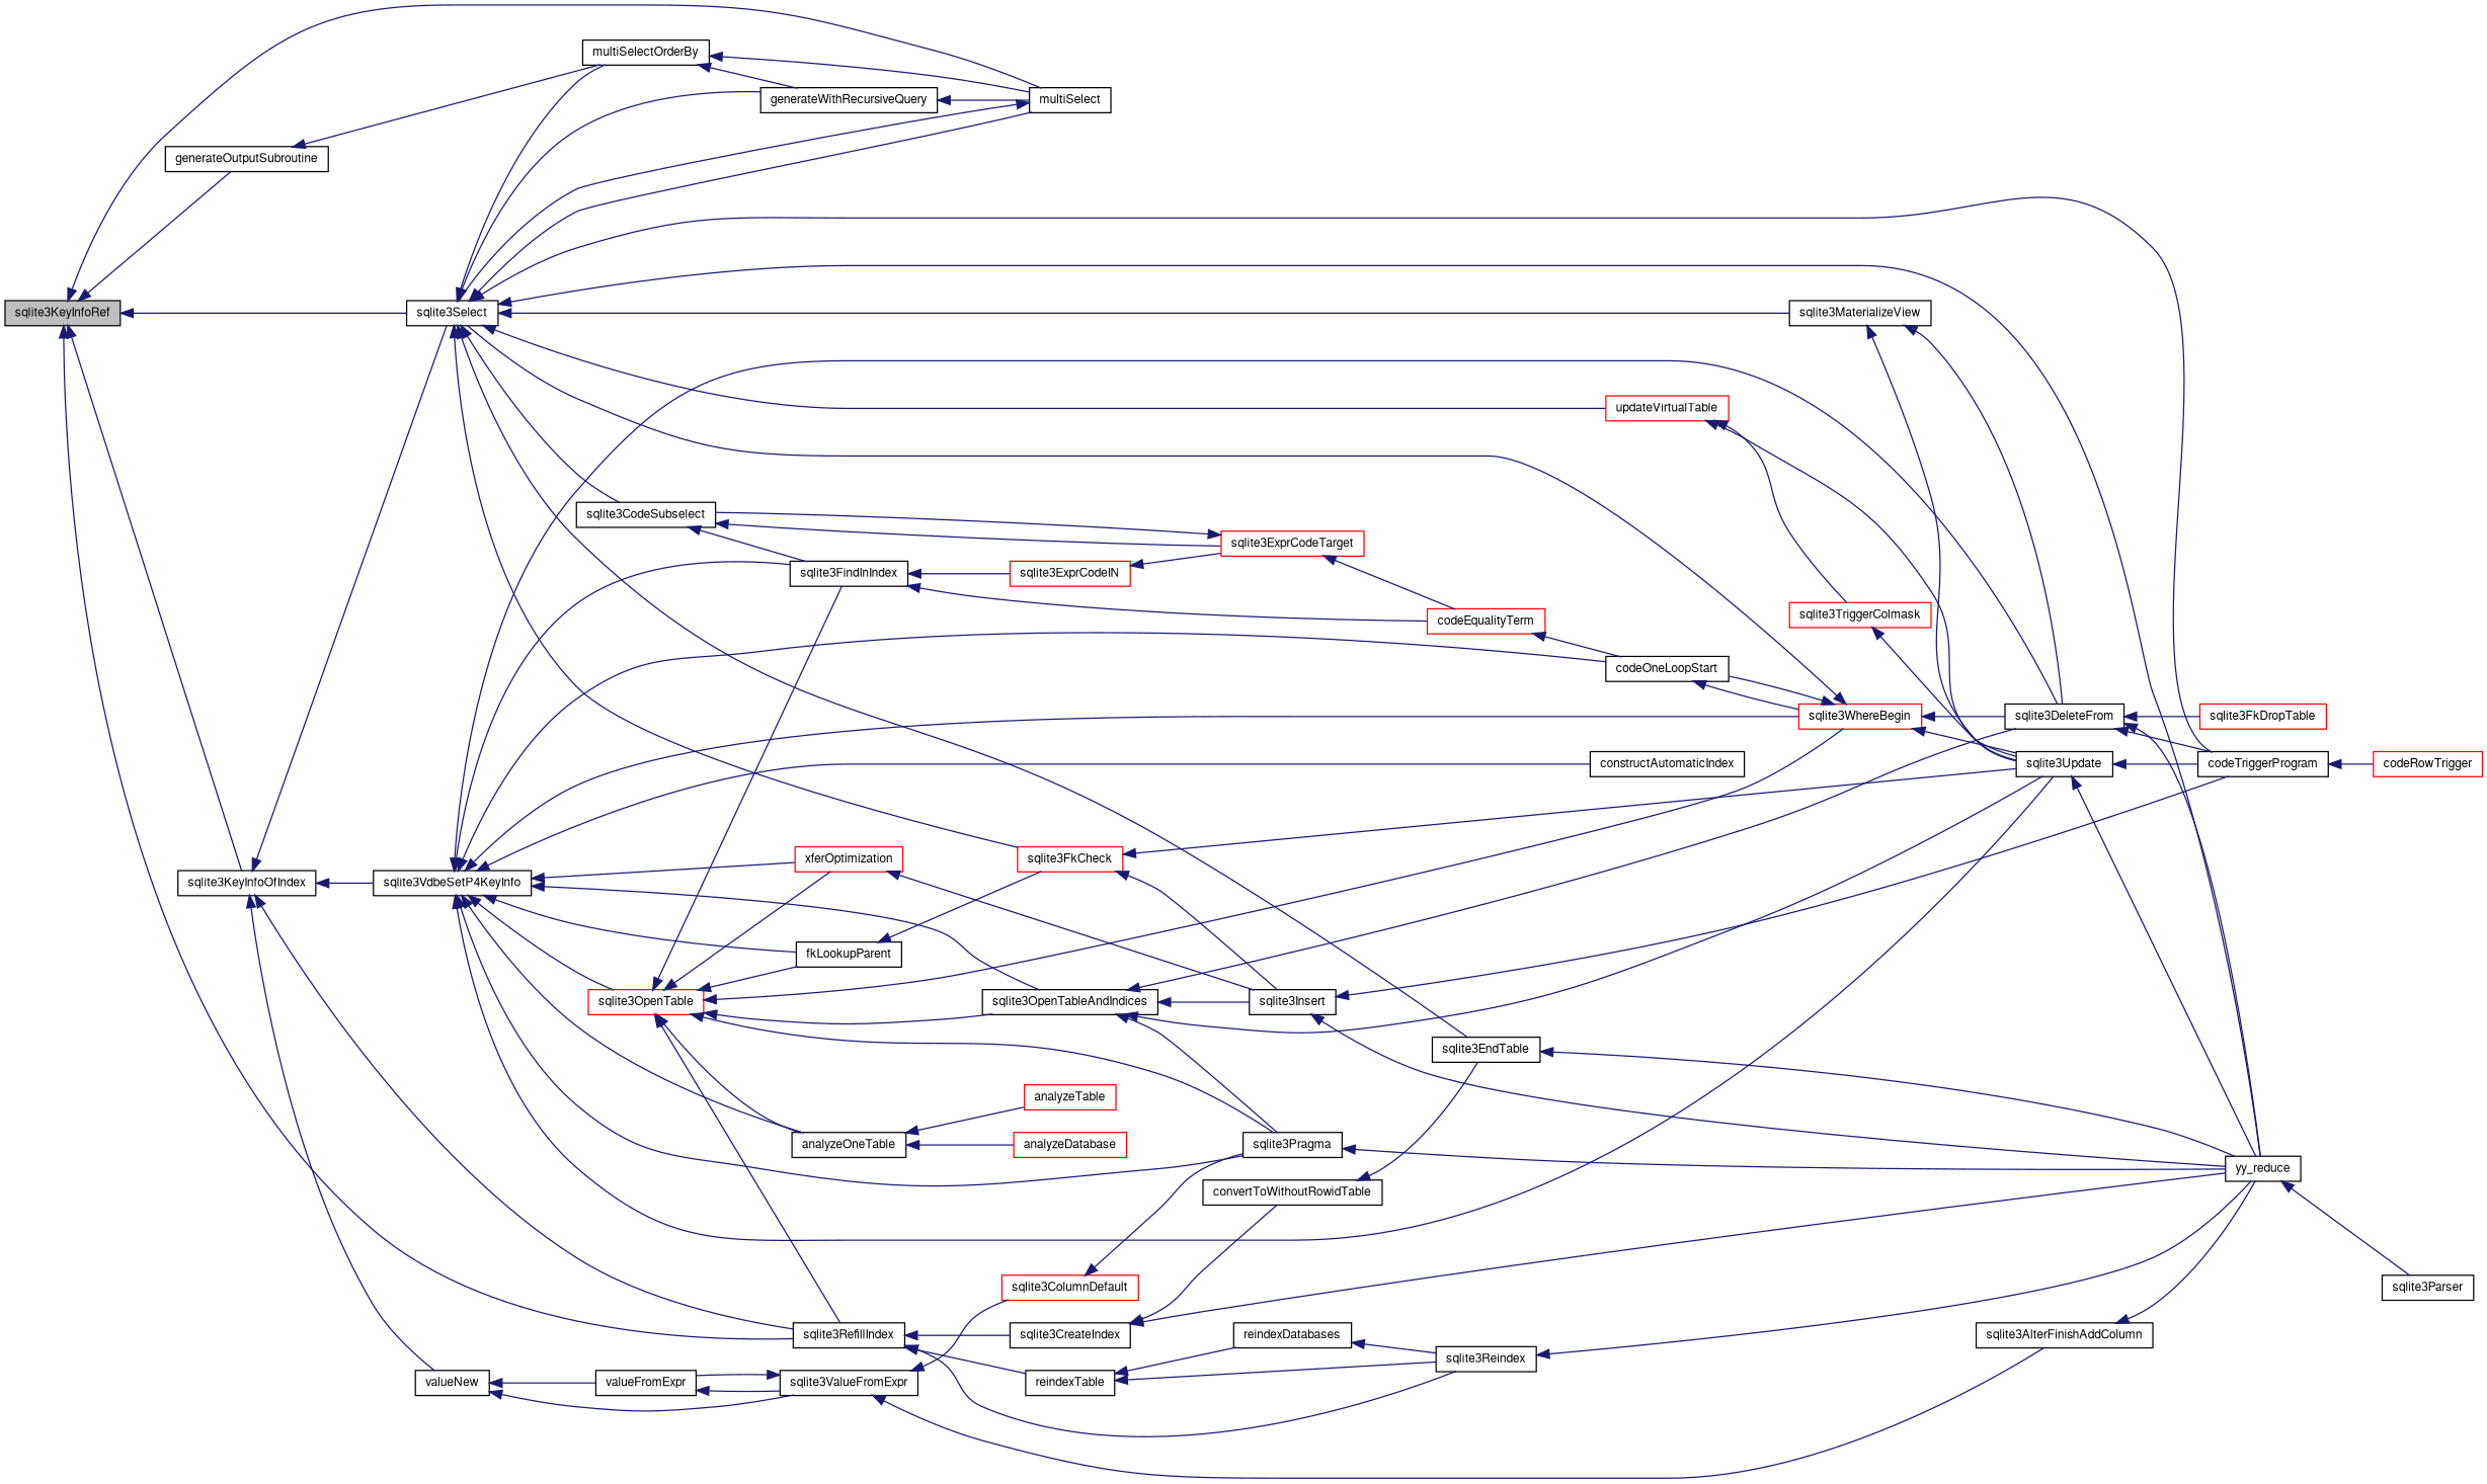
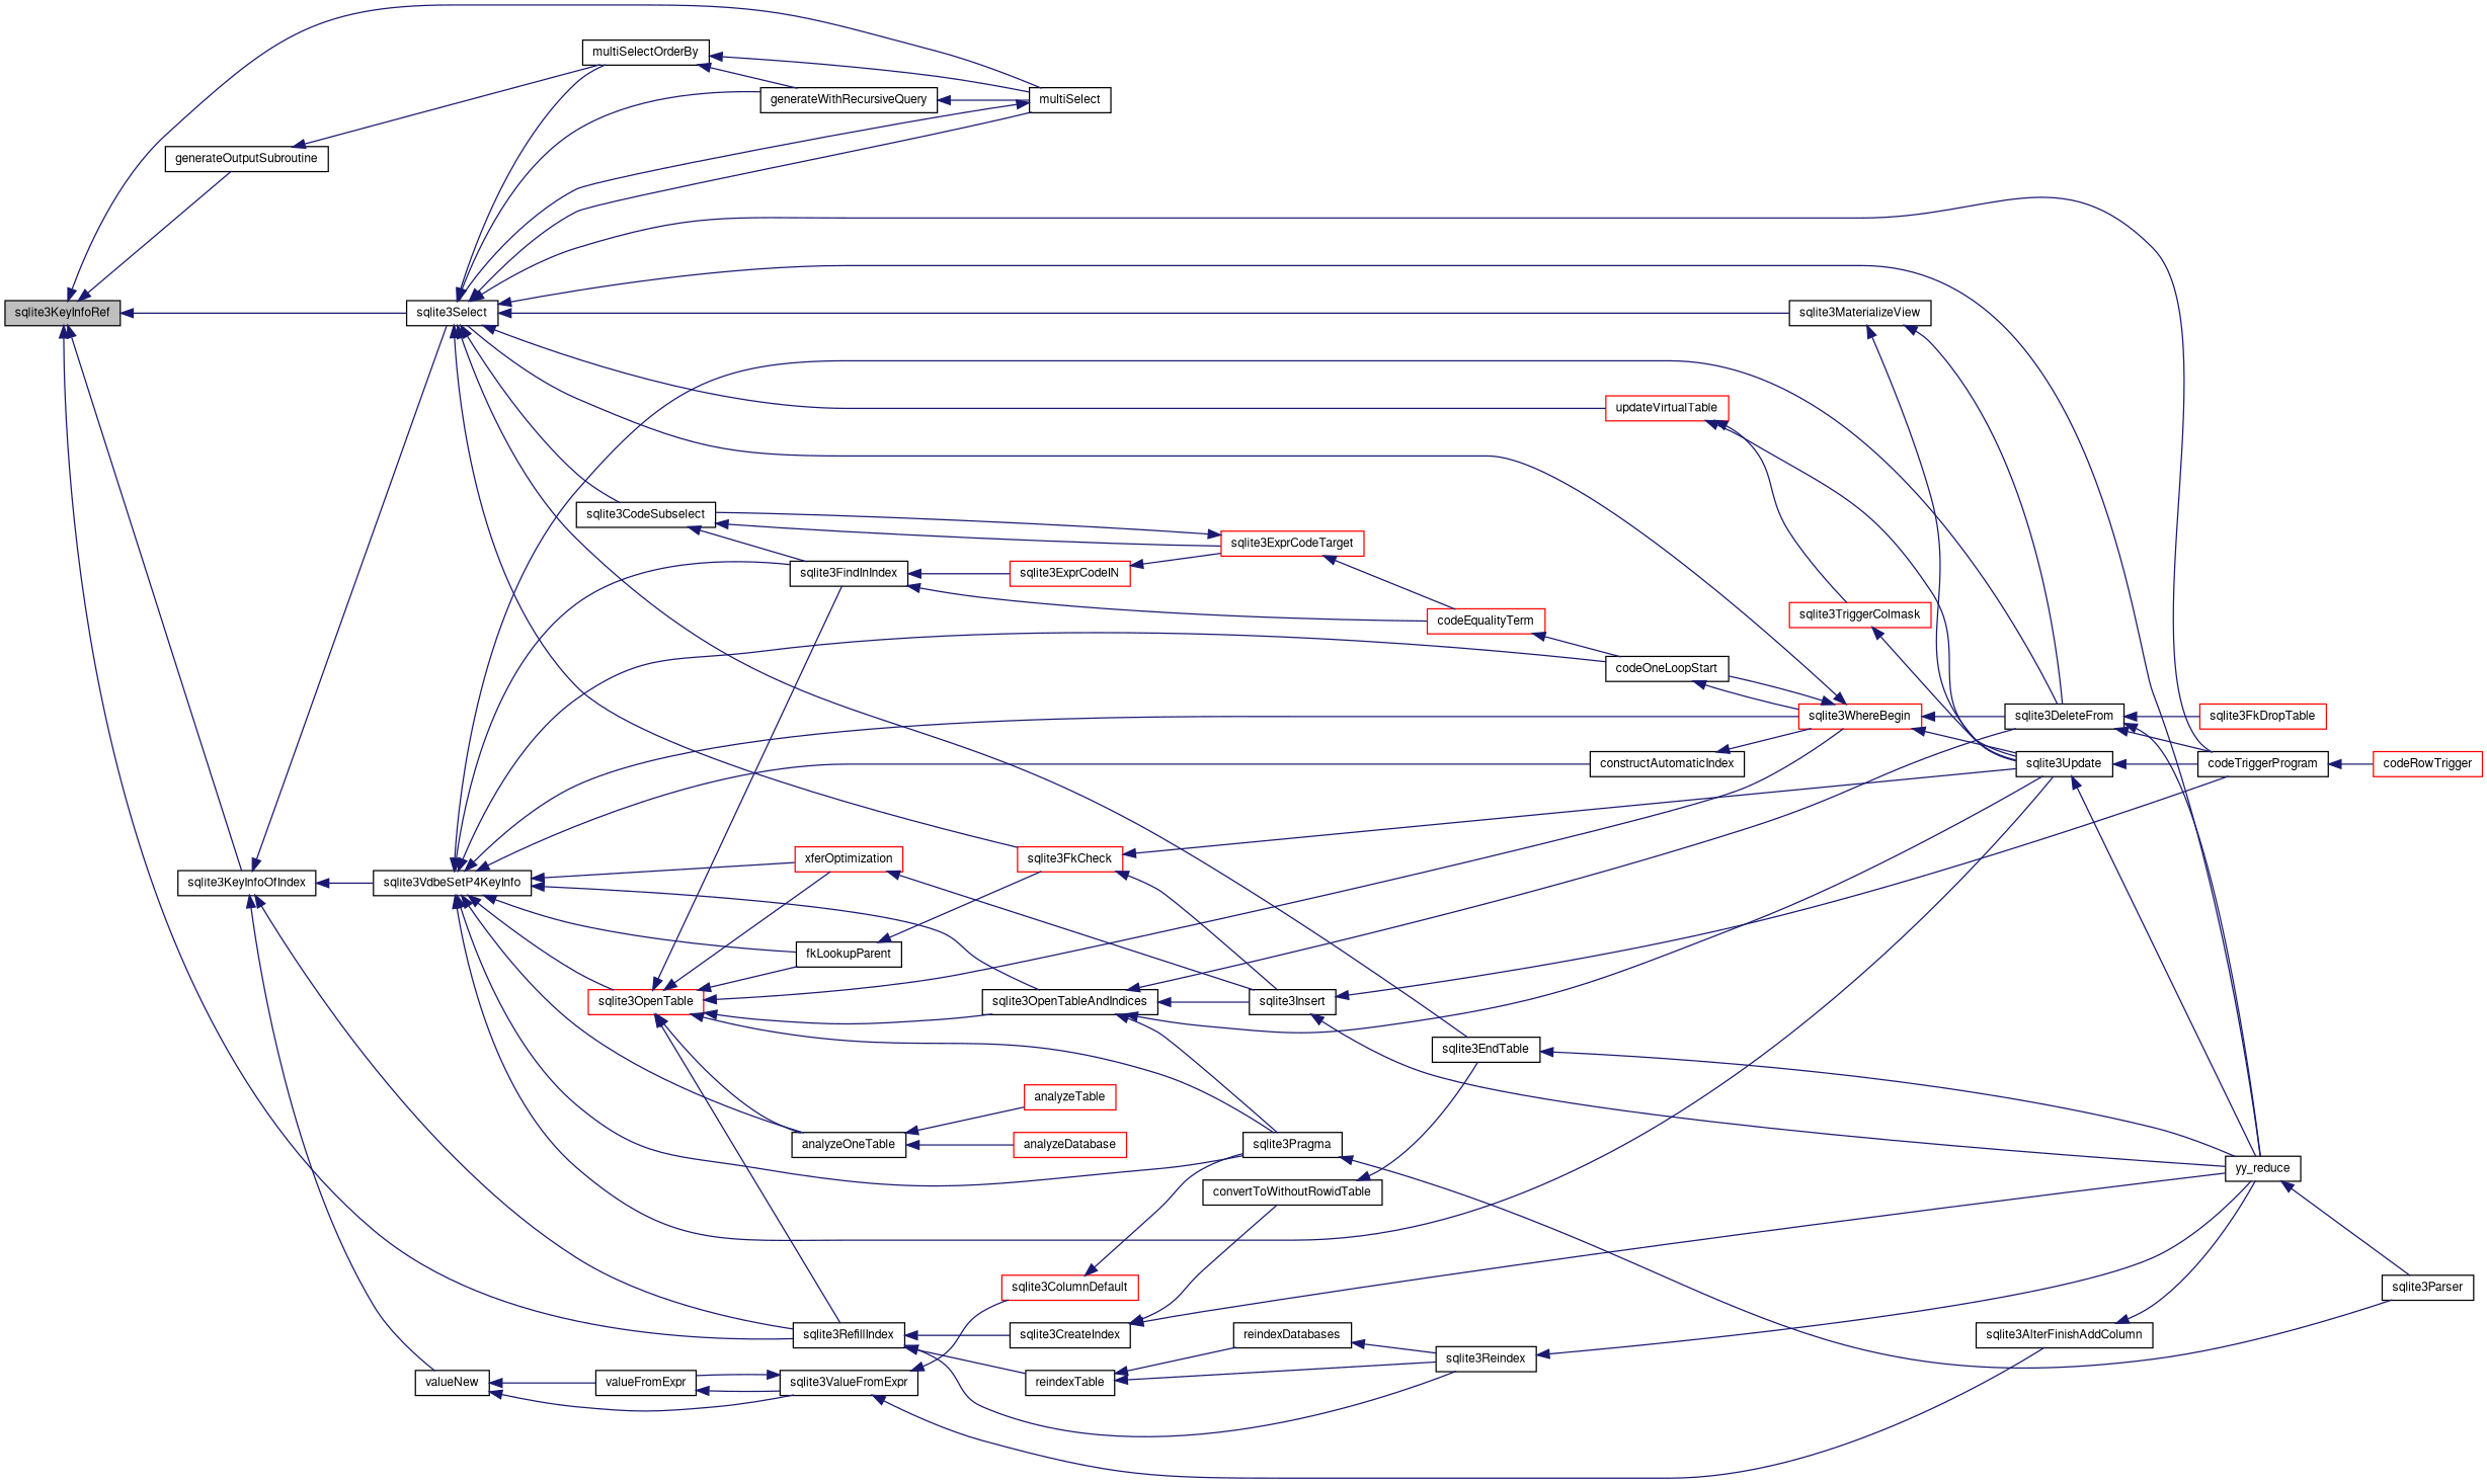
  digraph {
    rankdir=LR
    node [color=black fillcolor=white fontname=FreeSans fontsize=10 shape=record style=filled]
    edge [color=midnightblue dir=back fontname=FreeSans fontsize=10 labelfontname=FreeSans labelfontsize=10 style=solid]
    n1 [fillcolor=grey75 fontcolor=black height=0.2 label=sqlite3KeyInfoRef width=0.4]
    n2 [height=0.2 label=sqlite3RefillIndex width=0.4]
    n3 [height=0.2 label=sqlite3KeyInfoOfIndex width=0.4]
    n4 [height=0.2 label=sqlite3Select width=0.4]
    n5 [height=0.2 label=multiSelect width=0.4]
    n6 [height=0.2 label=generateOutputSubroutine width=0.4]
    n7 [height=0.2 label=sqlite3CreateIndex width=0.4]
    n8 [height=0.2 label=reindexTable width=0.4]
    n9 [height=0.2 label=sqlite3Reindex width=0.4]
    n10 [height=0.2 label=valueNew width=0.4]
    n11 [height=0.2 label=sqlite3VdbeSetP4KeyInfo width=0.4]
    n12 [height=0.2 label=yy_reduce width=0.4]
    n13 [height=0.2 label=sqlite3EndTable width=0.4]
    n14 [height=0.2 label=sqlite3CodeSubselect width=0.4]
    n15 [height=0.2 label=codeTriggerProgram width=0.4]
    n16 [height=0.2 label=sqlite3MaterializeView width=0.4]
    n17 [height=0.2 label=generateWithRecursiveQuery width=0.4]
    n18 [height=0.2 label=multiSelectOrderBy width=0.4]
    n19 [color=red height=0.2 label=updateVirtualTable width=0.4]
    n20 [color=red height=0.2 label=sqlite3FkCheck width=0.4]
    n21 [height=0.2 label=convertToWithoutRowidTable width=0.4]
    n22 [height=0.2 label=reindexDatabases width=0.4]
    n23 [height=0.2 label=sqlite3Parser width=0.4]
    n24 [height=0.2 label=valueFromExpr width=0.4]
    n25 [height=0.2 label=sqlite3ValueFromExpr width=0.4]
    n26 [height=0.2 label=sqlite3Pragma width=0.4]
    n27 [height=0.2 label=sqlite3FindInIndex width=0.4]
    n28 [height=0.2 label=codeOneLoopStart width=0.4]
    n29 [color=red height=0.2 label=sqlite3WhereBegin width=0.4]
    n30 [height=0.2 label=sqlite3DeleteFrom width=0.4]
    n31 [height=0.2 label=sqlite3Update width=0.4]
    n32 [height=0.2 label=analyzeOneTable width=0.4]
    n33 [height=0.2 label=fkLookupParent width=0.4]
    n34 [color=red height=0.2 label=sqlite3OpenTable width=0.4]
    n35 [height=0.2 label=sqlite3OpenTableAndIndices width=0.4]
    n36 [color=red height=0.2 label=xferOptimization width=0.4]
    n37 [height=0.2 label=constructAutomaticIndex width=0.4]
    n38 [height=0.2 label=sqlite3AlterFinishAddColumn width=0.4]
    n39 [color=red height=0.2 label=sqlite3ColumnDefault width=0.4]
    n40 [color=red height=0.2 label=sqlite3ExprCodeIN width=0.4]
    n41 [color=red height=0.2 label=codeEqualityTerm width=0.4]
    n42 [color=red height=0.2 label=sqlite3FkDropTable width=0.4]
    n43 [color=red height=0.2 label=analyzeDatabase width=0.4]
    n44 [color=red height=0.2 label=analyzeTable width=0.4]
    n45 [height=0.2 label=sqlite3Insert width=0.4]
    n46 [color=red height=0.2 label=sqlite3ExprCodeTarget width=0.4]
    n47 [color=red height=0.2 label=codeRowTrigger width=0.4]
    n48 [color=red height=0.2 label=sqlite3TriggerColmask width=0.4]
    n1 -> n2
    n1 -> n3
    n1 -> n4
    n1 -> n5
    n1 -> n6
    n2 -> n7
    n2 -> n8
    n2 -> n9
    n3 -> n2
    n3 -> n4
    n3 -> n10
    n3 -> n11
    n4 -> n5
    n4 -> n12
    n4 -> n13
    n4 -> n14
    n4 -> n15
    n4 -> n16
    n4 -> n17
    n4 -> n18
    n4 -> n19
    n4 -> n20
    n5 -> n4
    n6 -> n18
    n7 -> n12
    n7 -> n21
    n8 -> n9
    n8 -> n22
    n9 -> n12
    n10 -> n24
    n10 -> n25
    n11 -> n26
    n11 -> n27
    n11 -> n28
    n11 -> n29
    n11 -> n30
    n11 -> n31
    n11 -> n32
    n11 -> n33
    n11 -> n34
    n11 -> n35
    n11 -> n36
    n11 -> n37
    n12 -> n23
    n13 -> n12
    n14 -> n27
    n14 -> n46
    n15 -> n47
    n16 -> n30
    n16 -> n31
    n17 -> n5
    n18 -> n5
    n18 -> n17
    n19 -> n31
    n19 -> n48
    n20 -> n31
    n20 -> n45
    n21 -> n13
    n22 -> n9
    n24 -> n25
    n25 -> n24
    n25 -> n38
    n25 -> n39
-   n26 -> n12
+   n26 -> n23
    n27 -> n40
    n27 -> n41
    n28 -> n29
    n29 -> n4
    n29 -> n28
    n29 -> n30
    n29 -> n31
    n30 -> n12
    n30 -> n15
    n30 -> n42
    n31 -> n12
    n31 -> n15
    n32 -> n43
    n32 -> n44
    n33 -> n20
    n34 -> n2
    n34 -> n26
    n34 -> n27
    n34 -> n29
    n34 -> n32
    n34 -> n33
    n34 -> n35
    n34 -> n36
    n35 -> n26
    n35 -> n30
    n35 -> n31
    n35 -> n45
    n36 -> n45
+   n37 -> n29
    n38 -> n12
    n39 -> n26
    n40 -> n46
    n41 -> n28
    n45 -> n12
    n45 -> n15
    n46 -> n14
    n46 -> n41
    n48 -> n31
  }
